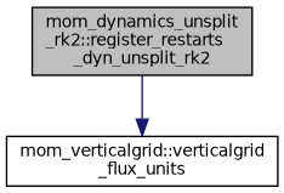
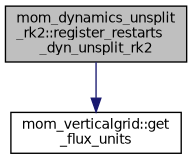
  digraph {
    rankdir=TB
    node [color=black fontname=Helvetica fontsize=10 shape=record style=filled]
    n1 [fillcolor=grey75 fontcolor=black height=0.2 label="mom_dynamics_unsplit\l_rk2::register_restarts\l_dyn_unsplit_rk2" width=0.4]
-   n2 [fillcolor=white height=0.2 label="mom_verticalgrid::verticalgrid\l_flux_units" width=0.4]
+   n2 [fillcolor=white height=0.2 label="mom_verticalgrid::get\l_flux_units" width=0.4]
    n1 -> n2 [color=midnightblue fontname=Helvetica fontsize=10 labelfontname=Helvetica labelfontsize=10 style=solid]
  }
